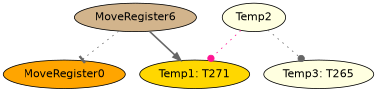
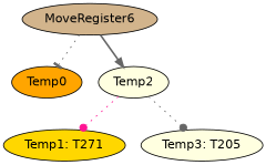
  digraph {
    fontname="DejaVu Sans"
    ordering=out
    node [fillcolor=lightyellow fontname="DejaVu Sans" style=filled]
    edge [arrowhead=dot color=gray40 fontname="DejaVu Sans" style=dotted]
    n1 [fillcolor=tan label=MoveRegister6]
-   Temp0 [fillcolor=orange label=MoveRegister0]
+   Temp0 [fillcolor=orange]
    Temp2
    "Temp1: T271" [fillcolor=gold]
-   "Temp3: T205" [label="Temp3: T265"]
+   "Temp3: T205"
    n1 -> Temp0 [arrowhead=tee]
-   n1 -> "Temp1: T271" [arrowhead=normal style=bold]
+   n1 -> Temp2 [arrowhead=normal style=bold]
    Temp2 -> "Temp1: T271" [color=deeppink]
    Temp2 -> "Temp3: T205"
  }
